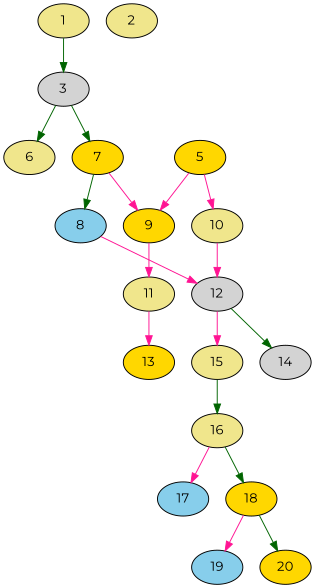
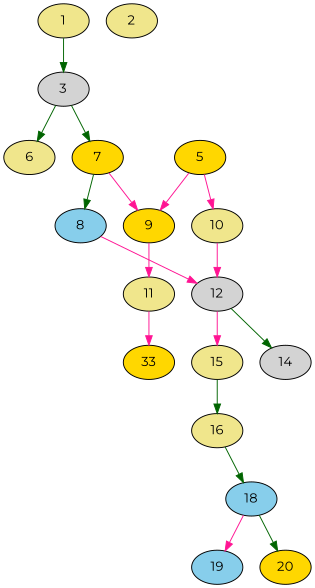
  digraph {
    fontname=Montserrat
    node [alpha=0.01 fillcolor=khaki fontname=Montserrat style=filled]
    edge [color=deeppink fontname=Montserrat]
    1 [expect_size=23252992]
    3 [alpha=0.00 expect_size=50294784 fillcolor=lightgrey]
    6 [alpha=0.10 expect_size=18707456]
    7 [alpha=0.19 expect_size=45871104 fillcolor=gold]
    9 [alpha=0.11 expect_size=47013888 fillcolor=gold]
    8 [alpha=0.05 expect_size=13124608 fillcolor=skyblue]
    5 [alpha=0.07 expect_size=47362048 fillcolor=gold]
    10 [alpha=0.15 expect_size=29551616]
    2 [alpha=0.16 expect_size=28099584]
    11 [alpha=0.04 expect_size=24919040]
    12 [alpha=0.10 expect_size=26442752 fillcolor=lightgrey]
-   13 [expect_size=16541696 fillcolor=gold]
+   13 [expect_size=16541696 fillcolor=gold label=33]
    14 [alpha=0.11 expect_size=17678336 fillcolor=lightgrey]
    15 [expect_size=45468672]
    16 [alpha=0.00 expect_size=14032896]
-   17 [alpha=0.16 expect_size=36753408 fillcolor=skyblue]
-   18 [alpha=0.19 expect_size=33630208 fillcolor=gold]
+   18 [alpha=0.19 expect_size=33630208 fillcolor=skyblue]
    19 [alpha=0.15 expect_size=44897280 fillcolor=skyblue]
    20 [alpha=0.11 expect_size=23783424 fillcolor=gold]
    1 -> 3 [color=darkgreen]
    3 -> 6 [color=darkgreen]
    3 -> 7 [color=darkgreen]
    7 -> 9
    7 -> 8 [color=darkgreen]
    9 -> 11
    8 -> 12
    5 -> 9
    5 -> 10
    10 -> 12
    11 -> 13
    12 -> 14 [color=darkgreen]
    12 -> 15
    15 -> 16 [color=darkgreen]
-   16 -> 17
    16 -> 18 [color=darkgreen]
    18 -> 19
    18 -> 20 [color=darkgreen]
  }
